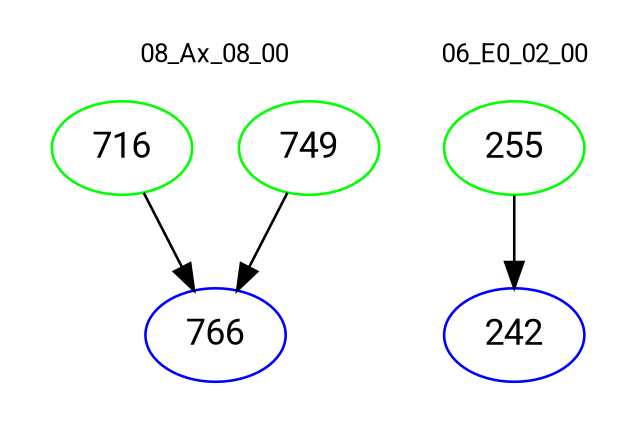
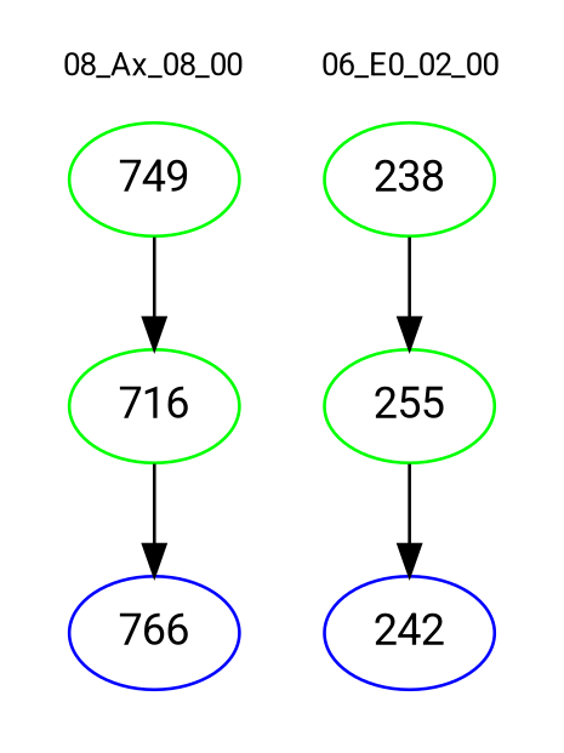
  digraph {
    fontname=Roboto
    node [color=green fontname=Roboto]
    edge [color=black fontname=Roboto]
    n1 [label=749]
    n2 [label=716]
    n3 [color=blue label=766]
+   n4 [label=238]
    n5 [label=255]
    n6 [color=blue label=242]
    subgraph cluster_1 {
      color=white
      fontsize=10
      label="08_Ax_08_00"
      n1
      n2
      n3
    }
    subgraph cluster_2 {
      color=white
      fontsize=10
      label="06_E0_02_00"
+     n4
      n5
      n6
    }
-   n1 -> n3
+   n1 -> n2
    n2 -> n3
+   n4 -> n5
    n5 -> n6
  }
